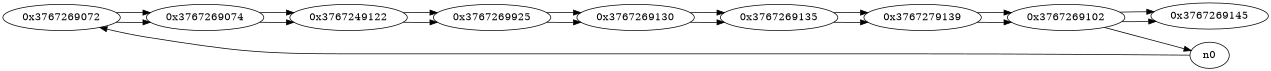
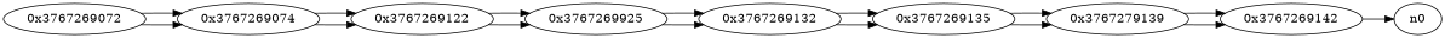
  digraph {
    rankdir=LR
    n1 [label="0x3767269072"]
    n2 [label="0x3767269074"]
-   n3 [label="0x3767249122"]
+   n3 [label="0x3767269122"]
    n4 [label="0x3767269925"]
-   n5 [label="0x3767269130"]
+   n5 [label="0x3767269132"]
    n6 [label="0x3767269135"]
    n7 [label="0x3767279139"]
-   n8 [label="0x3767269102"]
-   n9 [label="0x3767269145"]
+   n8 [label="0x3767269142"]
    n0
    n1 -> n2
    n1 -> n2
    n2 -> n3
    n2 -> n3
    n3 -> n4
    n3 -> n4
    n4 -> n5
    n4 -> n5
    n5 -> n6
    n5 -> n6
    n6 -> n7
    n6 -> n7
    n7 -> n8
    n7 -> n8
-   n8 -> n9
-   n8 -> n9
    n8 -> n0
-   n0 -> n1
  }
